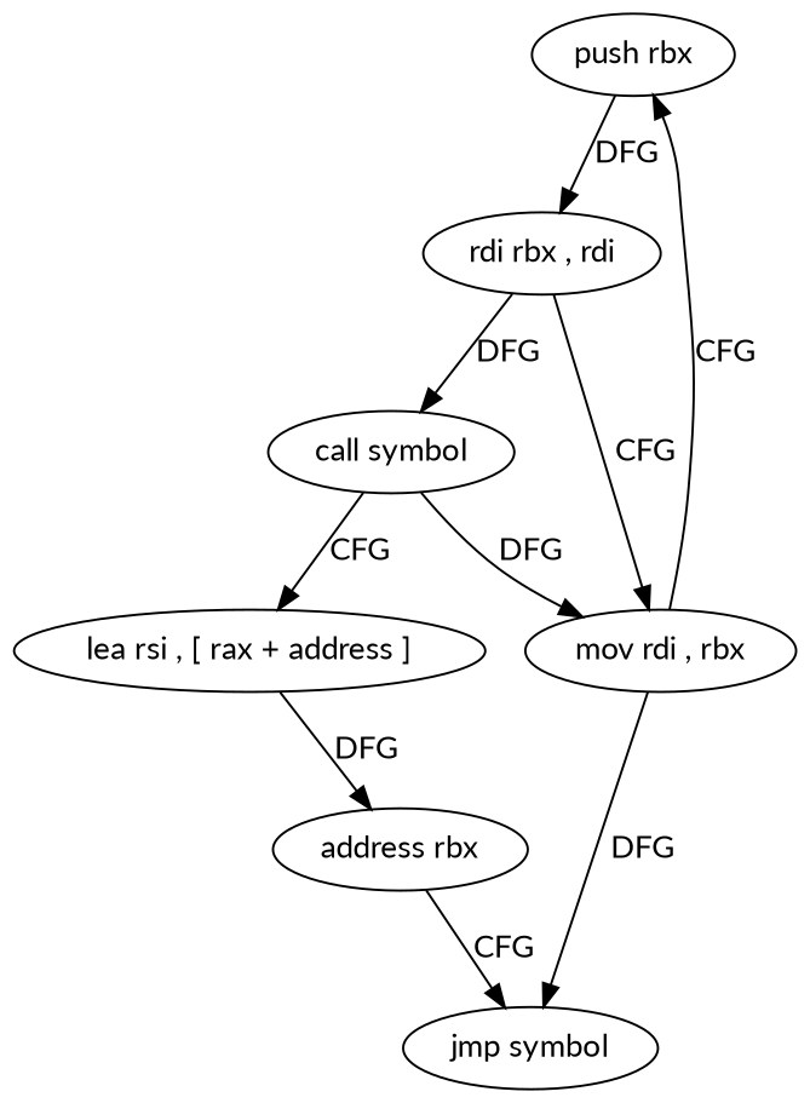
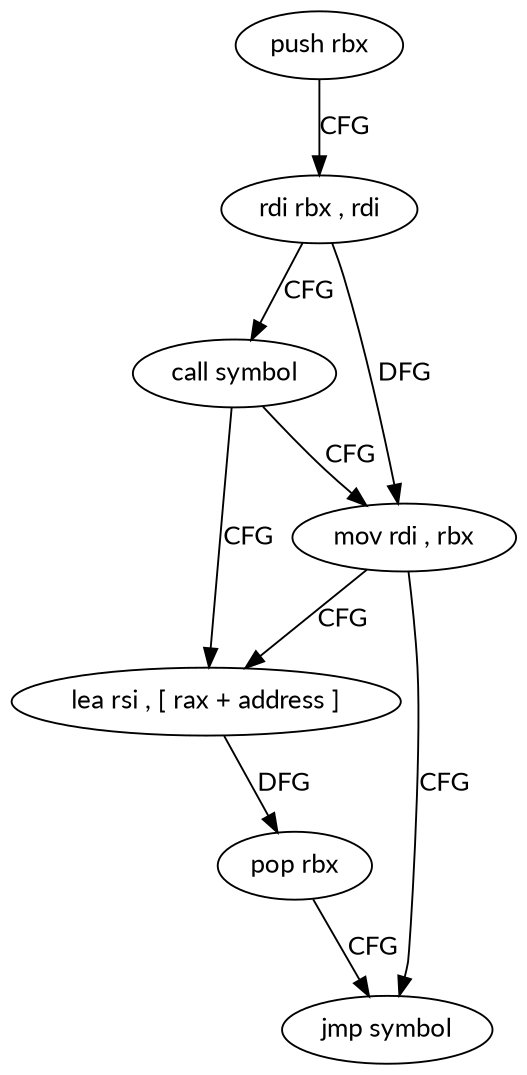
  digraph {
    fontname=Lato
    node [fontname=Lato]
    edge [fontname=Lato]
    n1 [label="push rbx"]
    n2 [label="rdi rbx , rdi"]
    n3 [label="call symbol"]
    n4 [label="mov rdi , rbx"]
    n5 [label="lea rsi , [ rax + address ]"]
    n6 [label="jmp symbol"]
-   n7 [label="address rbx"]
-   n1 -> n2 [label=DFG]
-   n2 -> n3 [label=DFG]
-   n2 -> n4 [label=CFG]
-   n3 -> n4 [label=DFG]
+   n7 [label="pop rbx"]
+   n1 -> n2 [label=CFG]
+   n2 -> n3 [label=CFG]
+   n2 -> n4 [label=DFG]
+   n3 -> n4 [label=CFG]
    n3 -> n5 [label=CFG]
-   n4 -> n1 [label=CFG]
-   n4 -> n6 [label=DFG]
+   n4 -> n5 [label=CFG]
+   n4 -> n6 [label=CFG]
    n5 -> n7 [label=DFG]
    n7 -> n6 [label=CFG]
  }
